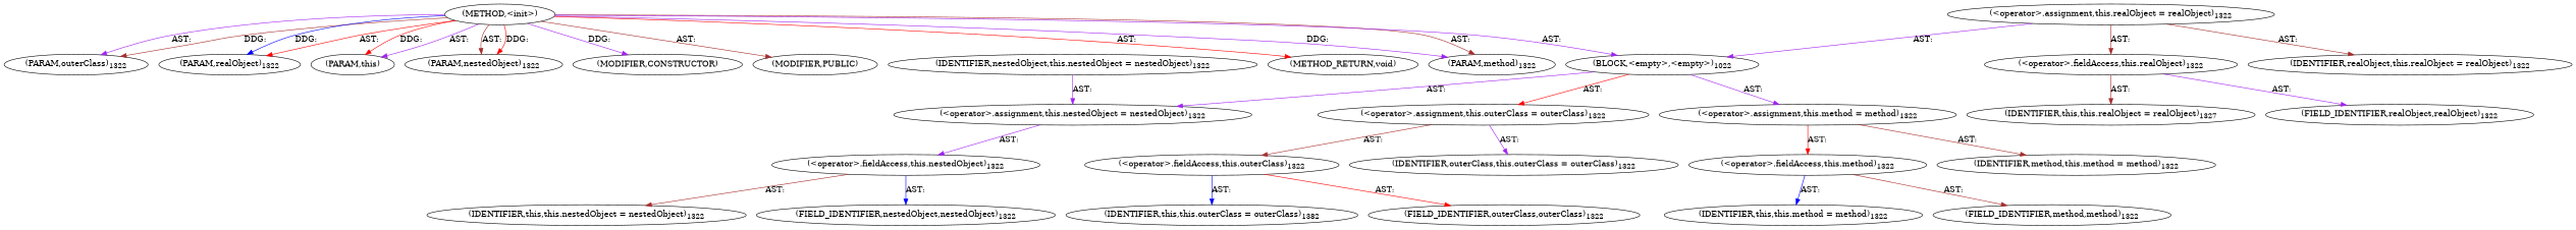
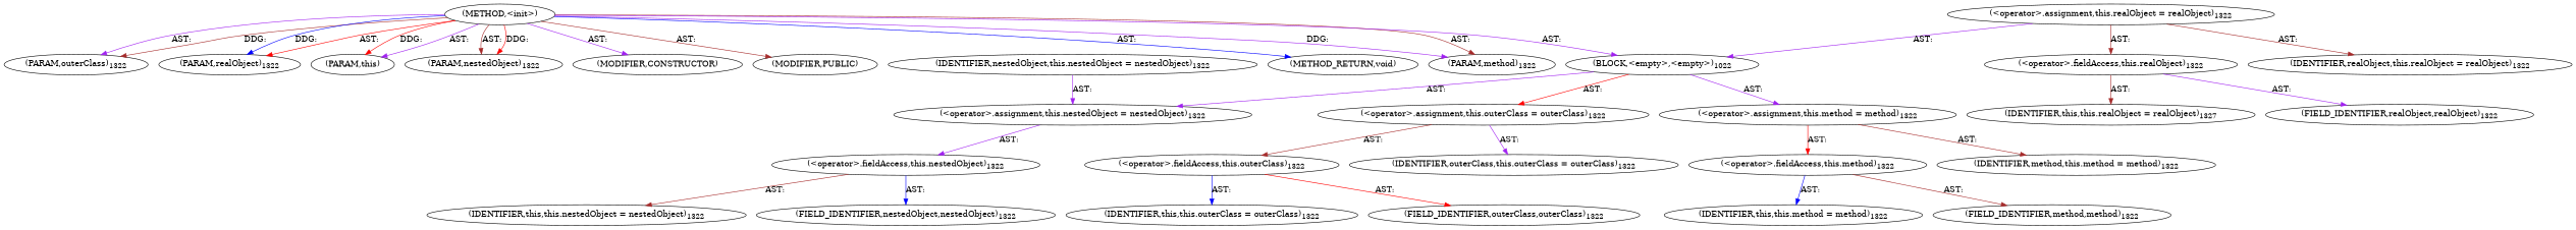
  digraph {
    edge [color=purple]
    n1 [label=<(METHOD,&lt;init&gt;)>]
    n2 [label=<(PARAM,this)>]
    n3 [label=<(PARAM,outerClass)<SUB>1322</SUB>>]
    n4 [label=<(PARAM,method)<SUB>1322</SUB>>]
    n5 [label=<(PARAM,nestedObject)<SUB>1322</SUB>>]
    n6 [label=<(PARAM,realObject)<SUB>1322</SUB>>]
    n7 [label=<(BLOCK,&lt;empty&gt;,&lt;empty&gt;)<SUB>1022</SUB>>]
    n8 [label=<(MODIFIER,CONSTRUCTOR)>]
    n9 [label=<(MODIFIER,PUBLIC)>]
    n10 [label=<(METHOD_RETURN,void)>]
    n11 [label=<(&lt;operator&gt;.assignment,this.outerClass = outerClass)<SUB>1322</SUB>>]
    n12 [label=<(&lt;operator&gt;.assignment,this.method = method)<SUB>1322</SUB>>]
    n13 [label=<(&lt;operator&gt;.assignment,this.nestedObject = nestedObject)<SUB>1322</SUB>>]
    n14 [label=<(&lt;operator&gt;.fieldAccess,this.outerClass)<SUB>1322</SUB>>]
    n15 [label=<(IDENTIFIER,outerClass,this.outerClass = outerClass)<SUB>1322</SUB>>]
    n16 [label=<(&lt;operator&gt;.fieldAccess,this.method)<SUB>1322</SUB>>]
    n17 [label=<(IDENTIFIER,method,this.method = method)<SUB>1322</SUB>>]
    n18 [label=<(&lt;operator&gt;.fieldAccess,this.nestedObject)<SUB>1322</SUB>>]
    n19 [label=<(&lt;operator&gt;.assignment,this.realObject = realObject)<SUB>1322</SUB>>]
    n20 [label=<(&lt;operator&gt;.fieldAccess,this.realObject)<SUB>1322</SUB>>]
    n21 [label=<(IDENTIFIER,realObject,this.realObject = realObject)<SUB>1322</SUB>>]
-   n22 [label=<(IDENTIFIER,this,this.outerClass = outerClass)<SUB>1382</SUB>>]
+   n22 [label=<(IDENTIFIER,this,this.outerClass = outerClass)<SUB>1322</SUB>>]
    n23 [label=<(FIELD_IDENTIFIER,outerClass,outerClass)<SUB>1322</SUB>>]
    n24 [label=<(IDENTIFIER,this,this.method = method)<SUB>1322</SUB>>]
    n25 [label=<(FIELD_IDENTIFIER,method,method)<SUB>1322</SUB>>]
    n26 [label=<(IDENTIFIER,this,this.nestedObject = nestedObject)<SUB>1322</SUB>>]
    n27 [label=<(FIELD_IDENTIFIER,nestedObject,nestedObject)<SUB>1322</SUB>>]
    n28 [label=<(IDENTIFIER,nestedObject,this.nestedObject = nestedObject)<SUB>1322</SUB>>]
    n29 [label=<(IDENTIFIER,this,this.realObject = realObject)<SUB>1327</SUB>>]
    n30 [label=<(FIELD_IDENTIFIER,realObject,realObject)<SUB>1322</SUB>>]
    n1 -> n2 [label="AST: "]
    n1 -> n2 [color=red label="DDG: "]
    n1 -> n3 [label="AST: "]
    n1 -> n3 [color=brown label="DDG: "]
    n1 -> n4 [color=brown label="AST: "]
    n1 -> n4 [label="DDG: "]
    n1 -> n5 [color=brown label="AST: "]
    n1 -> n5 [color=red label="DDG: "]
    n1 -> n6 [color=red label="AST: "]
    n1 -> n6 [color=blue label="DDG: "]
    n1 -> n7 [label="AST: "]
-   n1 -> n8 [label="DDG: "]
+   n1 -> n8 [label="AST: "]
    n1 -> n9 [color=brown label="AST: "]
-   n1 -> n10 [color=red label="AST: "]
+   n1 -> n10 [color=blue label="AST: "]
    n7 -> n11 [color=red label="AST: "]
    n7 -> n12 [label="AST: "]
    n7 -> n13 [label="AST: "]
    n11 -> n14 [color=brown label="AST: "]
    n11 -> n15 [label="AST: "]
    n12 -> n16 [color=red label="AST: "]
    n12 -> n17 [color=brown label="AST: "]
    n13 -> n18 [label="AST: "]
    n14 -> n22 [color=blue label="AST: "]
    n14 -> n23 [color=red label="AST: "]
    n16 -> n24 [color=blue label="AST: "]
    n16 -> n25 [color=brown label="AST: "]
    n18 -> n26 [color=brown label="AST: "]
    n18 -> n27 [color=blue label="AST: "]
    n19 -> n7 [label="AST: "]
    n19 -> n20 [color=brown label="AST: "]
    n19 -> n21 [color=brown label="AST: "]
    n20 -> n29 [color=brown label="AST: "]
    n20 -> n30 [label="AST: "]
    n28 -> n13 [label="AST: "]
  }
